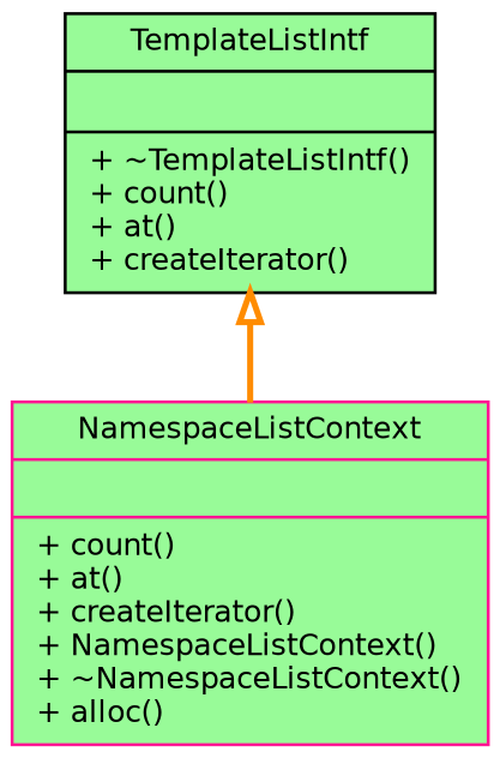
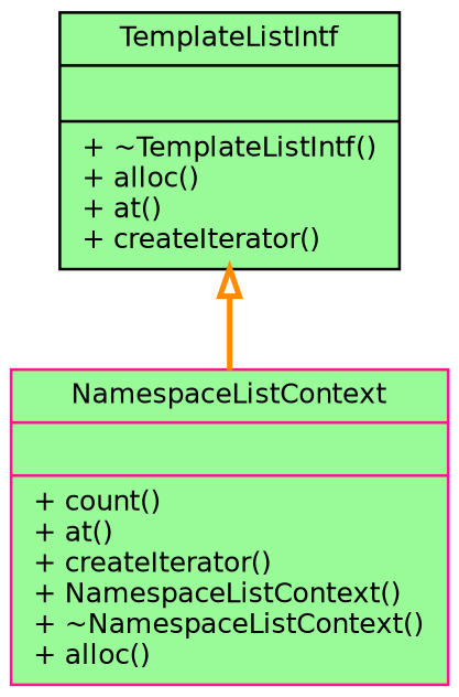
  digraph {
    node [fillcolor=palegreen fontname=Helvetica fontsize=10 shape=record style=filled]
    n1 [color=deeppink fontcolor=black height=0.2 label="{NamespaceListContext\n||+ count()\l+ at()\l+ createIterator()\l+ NamespaceListContext()\l+ ~NamespaceListContext()\l+ alloc()\l}" width=0.4]
-   n2 [color=black height=0.2 label="{TemplateListIntf\n||+ ~TemplateListIntf()\l+ count()\l+ at()\l+ createIterator()\l}" width=0.4]
+   n2 [color=black height=0.2 label="{TemplateListIntf\n||+ ~TemplateListIntf()\l+ alloc()\l+ at()\l+ createIterator()\l}" width=0.4]
    n2 -> n1 [arrowtail=onormal color=darkorange dir=back fontname=Helvetica fontsize=10 labelfontname=Helvetica labelfontsize=10 style=bold]
  }
